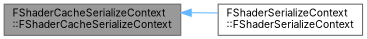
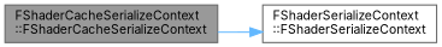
  digraph {
    rankdir=LR
    fontname=Inter
    node [fontname=Inter fontsize=10 shape=box style=filled]
    n1 [color=gray40 fillcolor=grey60 fontcolor=black height=0.2 label="FShaderCacheSerializeContext\l::FShaderCacheSerializeContext" width=0.4]
    n2 [color=grey40 fillcolor=white height=0.2 label="FShaderSerializeContext\l::FShaderSerializeContext" width=0.4]
-   n2 -> n1 [color=steelblue1 fontname=Inter fontsize=10 labelfontname=Helvetica labelfontsize=10 style=solid]
+   n1 -> n2 [color=steelblue1 fontname=Inter fontsize=10 labelfontname=Helvetica labelfontsize=10 style=solid]
  }
